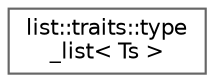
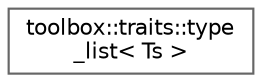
  digraph {
    rankdir=LR
-   n1 [color=grey40 fillcolor=white fontname=Helvetica fontsize=10 height=0.2 label="list::traits::type\l_list\< Ts \>" shape=box style=filled width=0.4]
+   n1 [color=grey40 fillcolor=white fontname=Helvetica fontsize=10 height=0.2 label="toolbox::traits::type\l_list\< Ts \>" shape=box style=filled width=0.4]
  }
